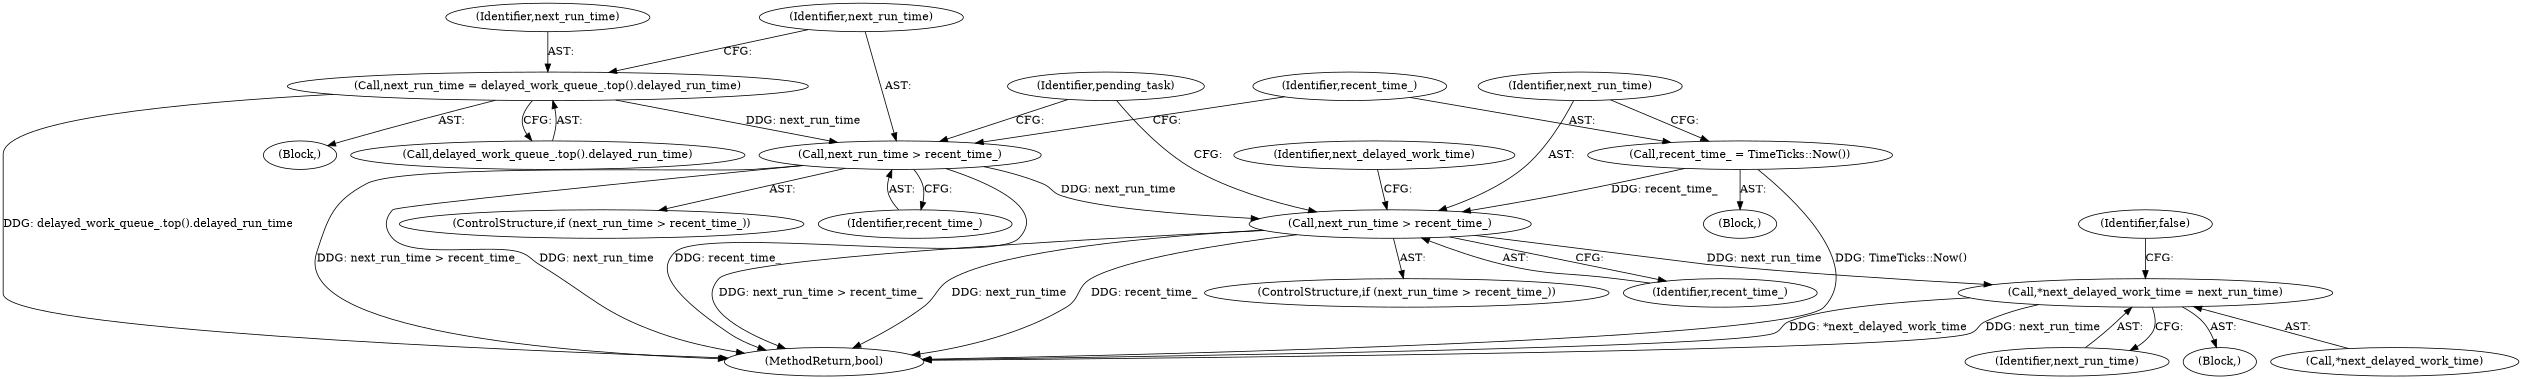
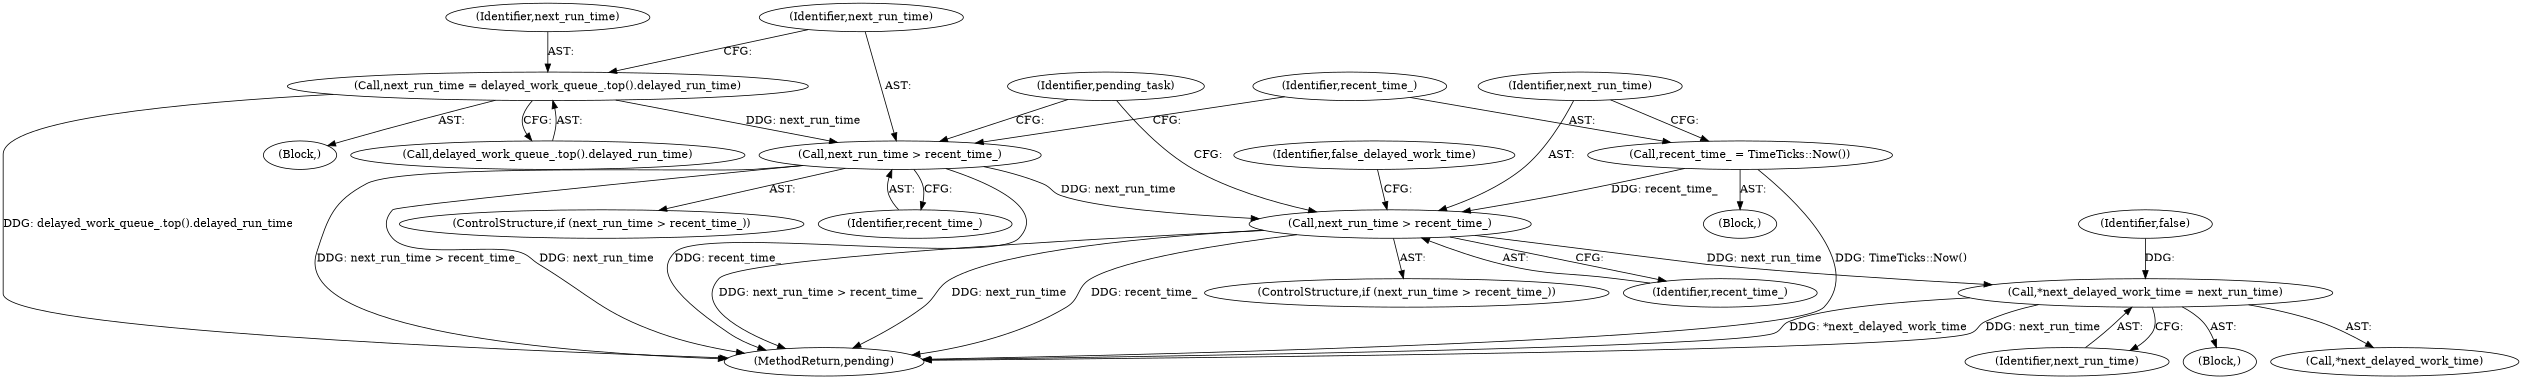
  digraph {
    n1 [label="(Call,*next_delayed_work_time = next_run_time)"]
    n2 [label="(Identifier,next_run_time)"]
-   n3 [label="(MethodReturn,bool)"]
+   n3 [label="(MethodReturn,pending)"]
    n4 [label="(Block,)"]
    n5 [label="(Call,next_run_time > recent_time_)"]
    n6 [label="(Identifier,recent_time_)"]
    n7 [label="(ControlStructure,if (next_run_time > recent_time_))"]
    n8 [label="(Call,next_run_time > recent_time_)"]
    n9 [label="(ControlStructure,if (next_run_time > recent_time_))"]
    n10 [label="(Identifier,recent_time_)"]
    n11 [label="(Call,next_run_time = delayed_work_queue_.top().delayed_run_time)"]
    n12 [label="(Block,)"]
    n13 [label="(Call,delayed_work_queue_.top().delayed_run_time)"]
    n14 [label="(Call,recent_time_ = TimeTicks::Now())"]
    n15 [label="(Block,)"]
    n16 [label="(Call,*next_delayed_work_time)"]
    n17 [label="(Identifier,false)"]
    n18 [label="(Identifier,next_run_time)"]
    n19 [label="(Identifier,next_run_time)"]
    n20 [label="(Identifier,recent_time_)"]
    n21 [label="(Identifier,next_run_time)"]
    n22 [label="(Identifier,pending_task)"]
-   n23 [label="(Identifier,next_delayed_work_time)"]
+   n23 [label="(Identifier,false_delayed_work_time)"]
    n1 -> n2 [label="CFG: "]
    n1 -> n3 [label="DDG: next_run_time"]
    n1 -> n3 [label="DDG: *next_delayed_work_time"]
    n1 -> n4 [label="AST: "]
    n2 -> n1 [label="AST: "]
    n5 -> n1 [label="DDG: next_run_time"]
    n5 -> n3 [label="DDG: next_run_time > recent_time_"]
    n5 -> n3 [label="DDG: next_run_time"]
    n5 -> n3 [label="DDG: recent_time_"]
    n5 -> n6 [label="CFG: "]
    n5 -> n7 [label="AST: "]
    n6 -> n5 [label="AST: "]
    n8 -> n3 [label="DDG: next_run_time > recent_time_"]
    n8 -> n3 [label="DDG: next_run_time"]
    n8 -> n3 [label="DDG: recent_time_"]
    n8 -> n5 [label="DDG: next_run_time"]
    n8 -> n9 [label="AST: "]
    n8 -> n10 [label="CFG: "]
    n10 -> n8 [label="AST: "]
    n11 -> n3 [label="DDG: delayed_work_queue_.top().delayed_run_time"]
    n11 -> n8 [label="DDG: next_run_time"]
    n11 -> n12 [label="AST: "]
    n11 -> n13 [label="CFG: "]
    n13 -> n11 [label="AST: "]
    n14 -> n3 [label="DDG: TimeTicks::Now()"]
    n14 -> n5 [label="DDG: recent_time_"]
    n14 -> n15 [label="AST: "]
-   n16 -> n1 [label="AST: "]
-   n17 -> n1 [label="CFG: "]
+   n1 -> n16 [label="AST: "]
+   n17 -> n1 [label="DDG: "]
    n18 -> n5 [label="AST: "]
    n18 -> n14 [label="CFG: "]
    n19 -> n8 [label="AST: "]
    n19 -> n11 [label="CFG: "]
    n20 -> n8 [label="CFG: "]
    n20 -> n14 [label="AST: "]
    n21 -> n11 [label="AST: "]
    n22 -> n5 [label="CFG: "]
    n22 -> n8 [label="CFG: "]
    n23 -> n5 [label="CFG: "]
  }
